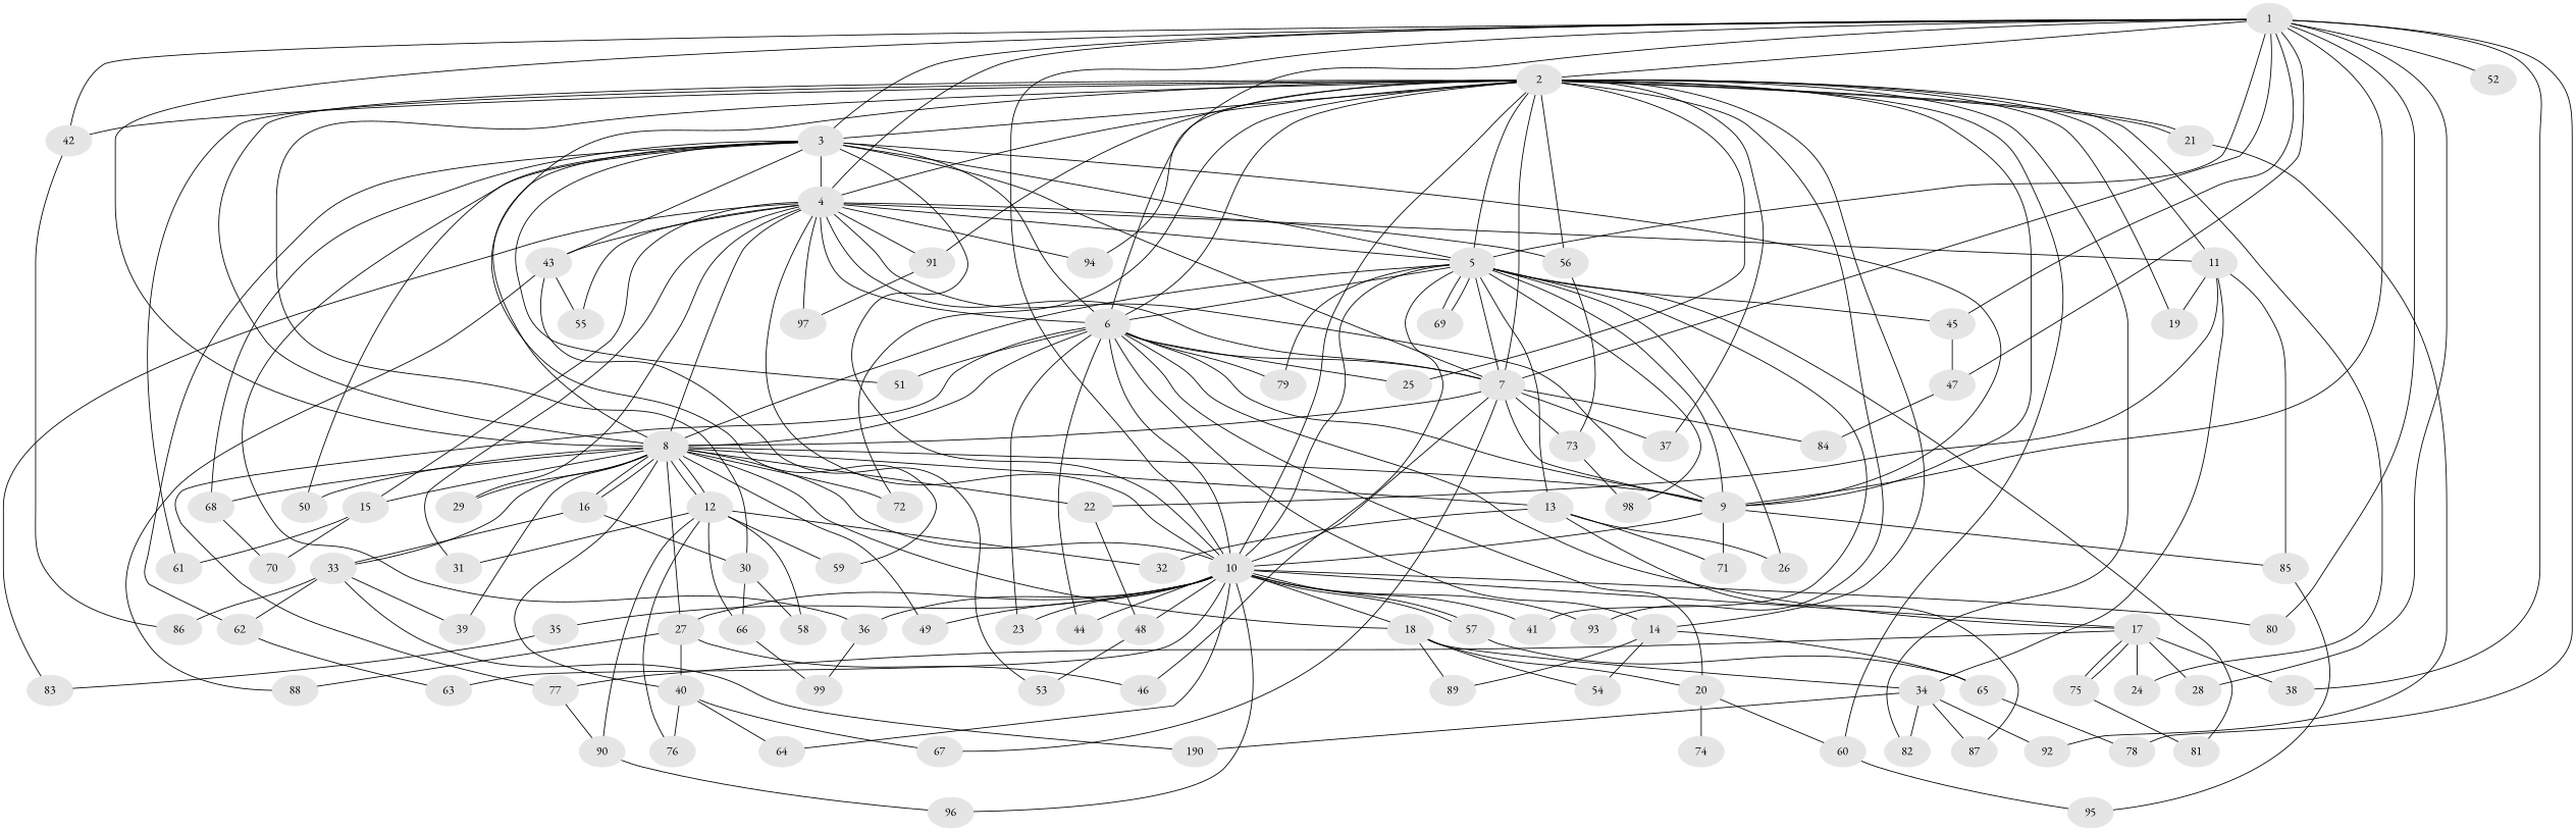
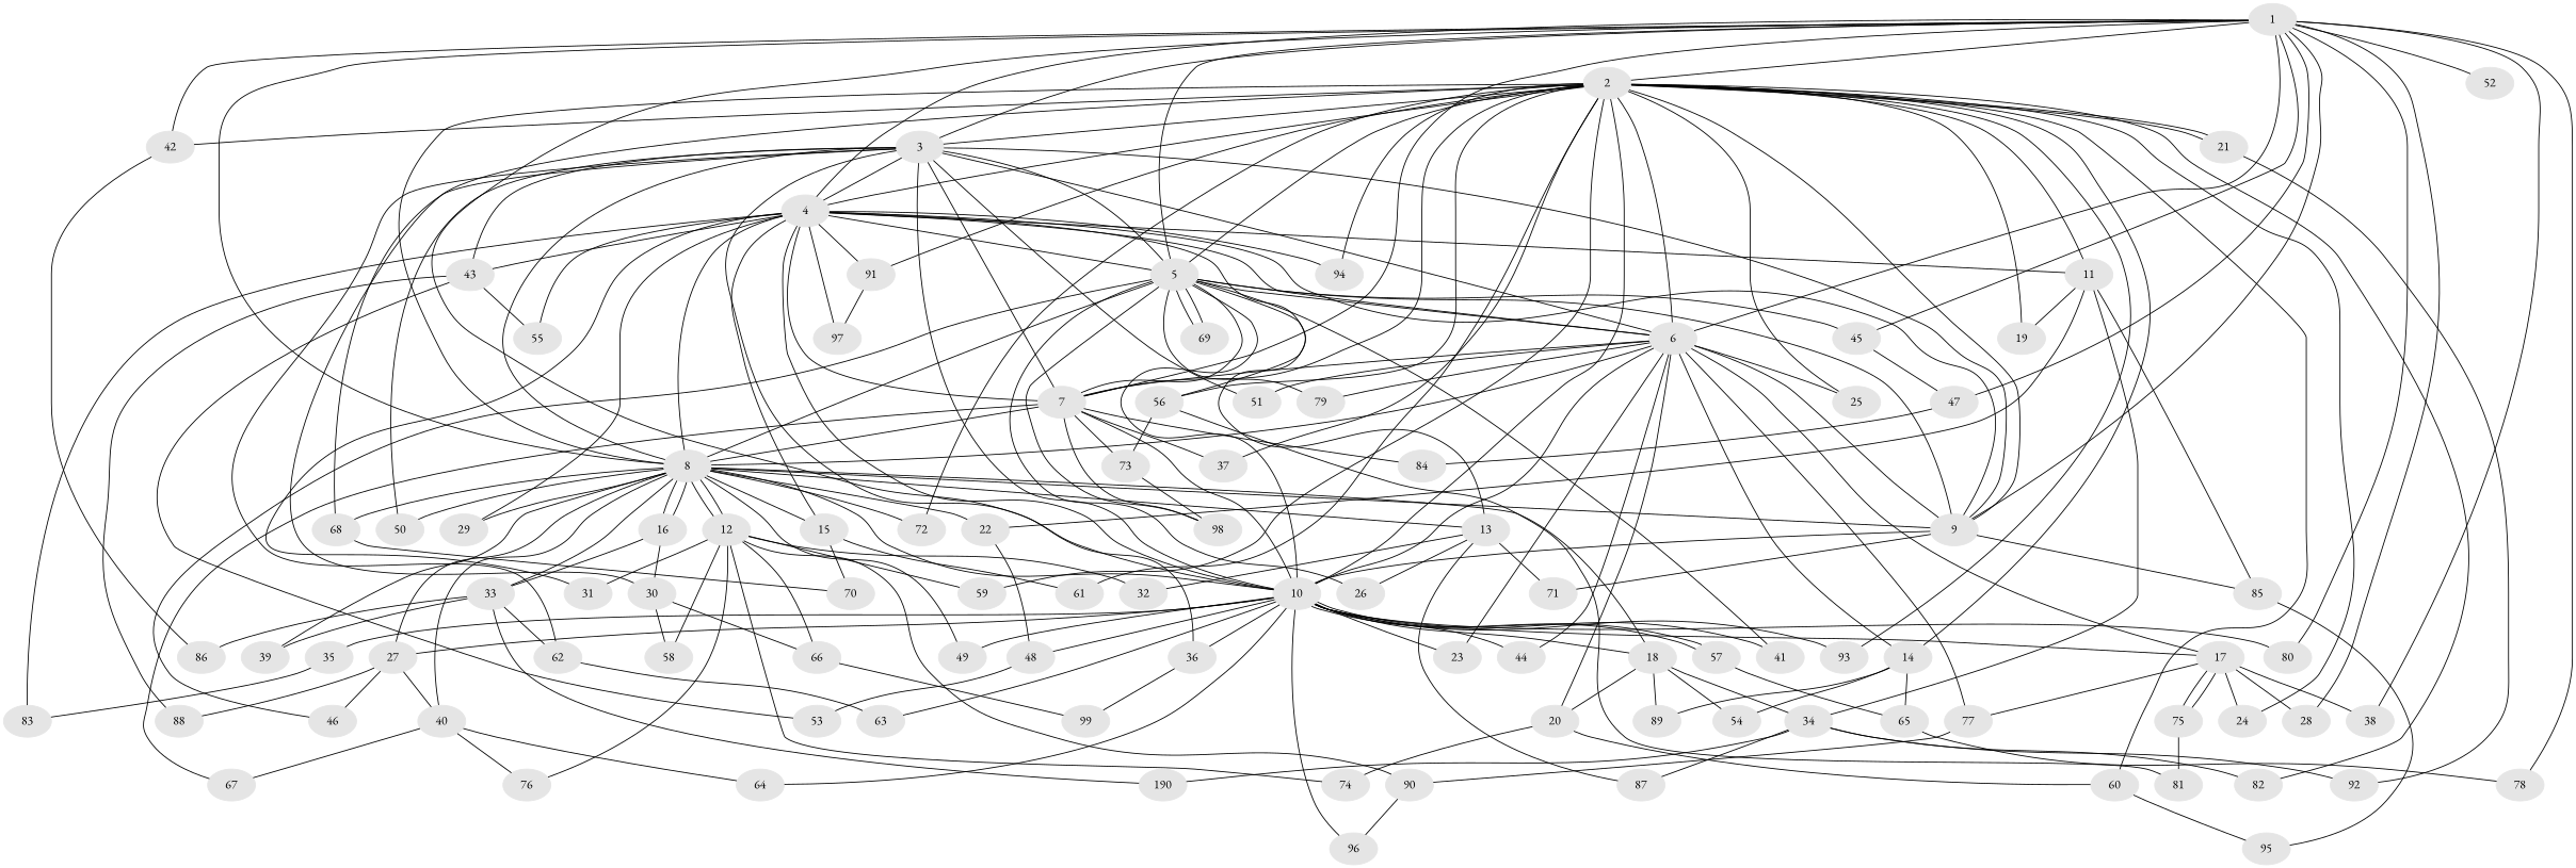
  graph {
    fontname="EB Garamond"
    node [color=gray90 fontname="EB Garamond" style=filled]
    edge [fontname="EB Garamond"]
    1
    2
    3
    4
    5
    6
    7
    8
    9
    10
    28
    38
    42
    45
    47
    52
    78
    80
    11
    14
    19
    21
    24
    25
    30
    37
    56
    59
    60
    61
    72
    82
    91
    93
    94
    36
    43
    50
    51
    62
    68
    15
    29
    31
    55
    83
    97
    13
    26
    41
    46
    69
    79
    81
    98
    17
    20
    23
    44
    77
    67
    73
    84
    12
    16
    18
    22
    27
    33
    39
    40
    49
    71
    85
    35
    48
    57
    63
    64
    96
    86
    34
    54
    65
    89
    92
    58
    66
    95
    99
    88
    53
    70
    32
    87
    75
    74
    90
    76
    n100 [label=190]
    1 -- 2
    1 -- 3
    1 -- 4
    1 -- 5
    1 -- 6
    1 -- 7
    1 -- 8
    1 -- 9
    1 -- 10
    1 -- 28
    1 -- 38
    1 -- 42
    1 -- 45
    1 -- 47
    1 -- 52
    1 -- 78
    1 -- 80
    2 -- 3
    2 -- 4
    2 -- 5
    2 -- 6
    2 -- 7
    2 -- 8
    2 -- 9
    2 -- 10
    2 -- 42
    2 -- 11
    2 -- 14
    2 -- 19
    2 -- 21
    2 -- 21
    2 -- 24
    2 -- 25
    2 -- 30
    2 -- 37
    2 -- 56
    2 -- 59
    2 -- 60
    2 -- 61
    2 -- 72
    2 -- 82
    2 -- 91
    2 -- 93
    2 -- 94
    3 -- 4
    3 -- 5
    3 -- 6
    3 -- 7
    3 -- 8
    3 -- 9
    3 -- 10
    3 -- 36
    3 -- 43
    3 -- 50
    3 -- 51
    3 -- 62
    3 -- 68
    4 -- 5
    4 -- 6
    4 -- 7
    4 -- 8
    4 -- 9
    4 -- 10
    4 -- 11
    4 -- 56
    4 -- 91
    4 -- 94
    4 -- 43
    4 -- 15
    4 -- 29
    4 -- 31
    4 -- 55
    4 -- 83
    4 -- 97
    5 -- 6
    5 -- 7
    5 -- 8
    5 -- 9
    5 -- 10
    5 -- 45
    5 -- 13
    5 -- 26
    5 -- 41
    5 -- 46
    5 -- 69
    5 -- 69
    5 -- 79
-   5 -- 81
+   56 -- 81
    5 -- 98
    6 -- 7
    6 -- 8
    6 -- 9
    6 -- 10
    6 -- 14
    6 -- 25
    6 -- 51
    6 -- 79
    6 -- 17
    6 -- 20
    6 -- 23
    6 -- 44
    6 -- 77
    7 -- 8
-   7 -- 9
+   7 -- 98
    7 -- 10
    7 -- 37
    7 -- 67
    7 -- 73
    7 -- 84
    8 -- 9
    8 -- 10
    8 -- 72
    8 -- 50
    8 -- 68
    8 -- 15
    8 -- 29
    8 -- 13
    8 -- 12
    8 -- 12
    8 -- 16
    8 -- 16
    8 -- 18
    8 -- 22
    8 -- 27
    8 -- 33
    8 -- 39
    8 -- 40
    8 -- 49
    9 -- 10
    9 -- 71
    9 -- 85
    10 -- 80
    10 -- 93
    10 -- 36
    10 -- 41
    10 -- 17
    10 -- 23
    10 -- 44
    10 -- 18
    10 -- 27
    10 -- 49
    10 -- 35
    10 -- 48
    10 -- 57
    10 -- 57
    10 -- 63
    10 -- 64
    10 -- 96
    42 -- 86
    45 -- 47
    47 -- 84
    11 -- 19
    11 -- 22
    11 -- 85
    11 -- 34
    14 -- 54
    14 -- 65
    14 -- 89
    21 -- 92
    30 -- 58
    30 -- 66
    56 -- 73
    60 -- 95
    91 -- 97
    36 -- 99
    43 -- 55
    43 -- 88
    43 -- 53
    62 -- 63
    68 -- 70
    15 -- 61
    15 -- 70
    13 -- 26
    13 -- 71
    13 -- 32
    13 -- 87
    17 -- 28
    17 -- 38
    17 -- 24
    17 -- 77
    17 -- 75
    17 -- 75
    20 -- 60
    20 -- 74
    77 -- 90
    73 -- 98
    12 -- 59
    12 -- 31
    12 -- 58
    12 -- 66
    12 -- 32
+   12 -- 74
    12 -- 90
    12 -- 76
    16 -- 30
    16 -- 33
    18 -- 20
    18 -- 34
    18 -- 54
    18 -- 89
    22 -- 48
    27 -- 46
    27 -- 40
    27 -- 88
    33 -- 62
    33 -- 39
    33 -- 86
    33 -- n100
    40 -- 67
    40 -- 64
    40 -- 76
    85 -- 95
    35 -- 83
    48 -- 53
    57 -- 65
    34 -- 82
    34 -- 92
    34 -- 87
    34 -- n100
    65 -- 78
    66 -- 99
    75 -- 81
    90 -- 96
  }
